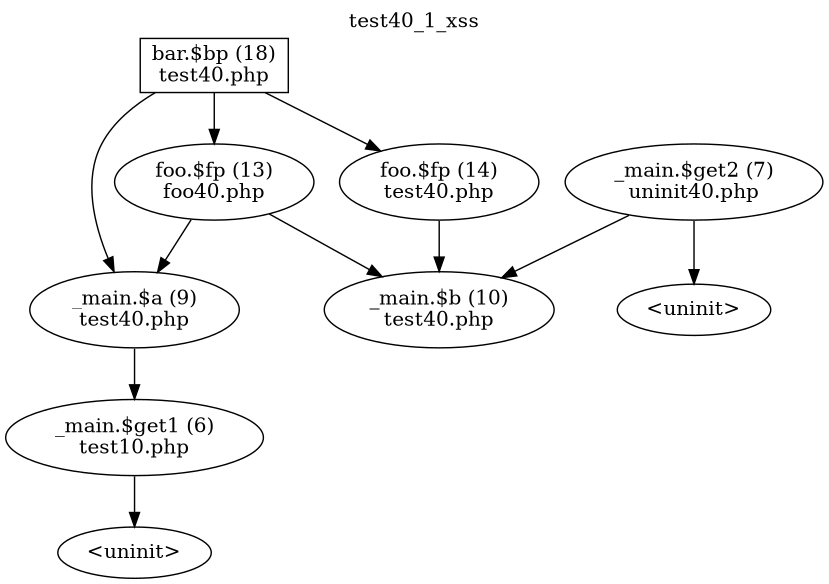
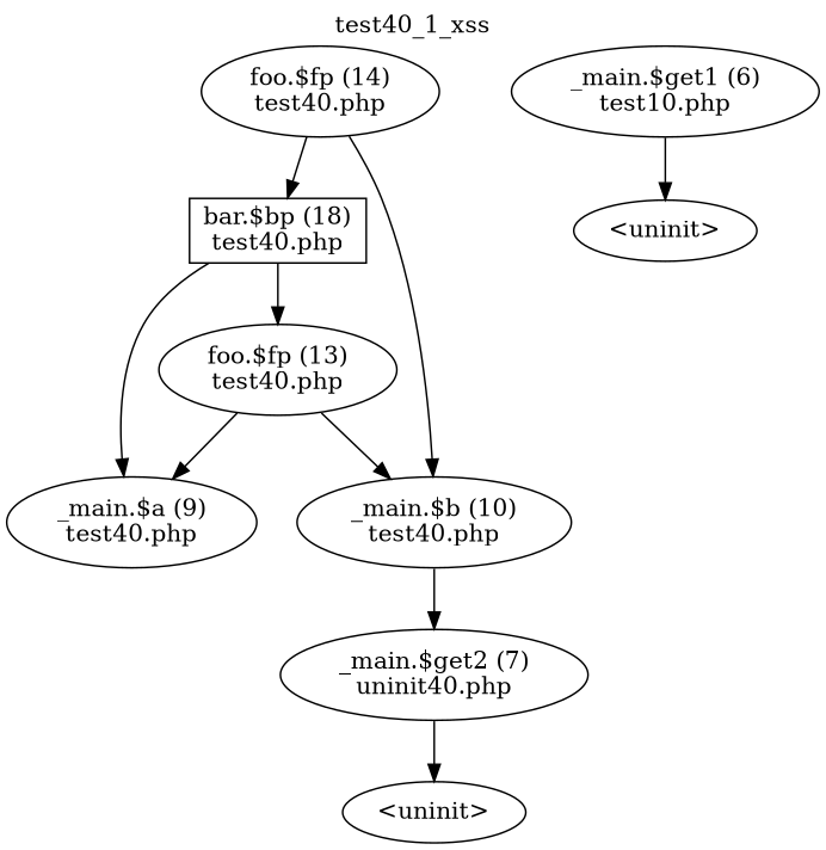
  digraph {
    label=test40_1_xss
    labelloc=t
    node [shape=ellipse]
    n1 [label="bar.$bp (18)\ntest40.php" shape=box]
-   n2 [label="foo.$fp (13)\nfoo40.php"]
+   n2 [label="foo.$fp (13)\ntest40.php"]
    n3 [label="foo.$fp (14)\ntest40.php"]
    n4 [label="_main.$a (9)\ntest40.php"]
    n5 [label="_main.$b (10)\ntest40.php"]
    n6 [label="_main.$get1 (6)\ntest10.php"]
    n7 [label="_main.$get2 (7)\nuninit40.php"]
    n8 [label="<uninit>"]
    n9 [label="<uninit>"]
    n1 -> n2
-   n1 -> n3
+   n3 -> n1
    n1 -> n4
    n2 -> n4
    n2 -> n5
    n3 -> n5
-   n4 -> n6
-   n7 -> n5
+   n5 -> n7
    n6 -> n8
    n7 -> n9
  }
